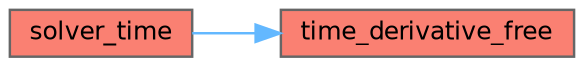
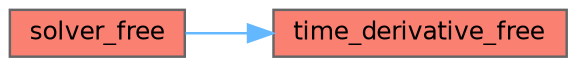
  digraph {
    rankdir=RL
    node [fillcolor=salmon fontname=Helvetica fontsize=10 shape=box style=filled]
    n1 [color=gray40 fontcolor=black height=0.2 label=time_derivative_free width=0.4]
-   n2 [color=grey40 height=0.2 label=solver_time width=0.4]
+   n2 [color=grey40 height=0.2 label=solver_free width=0.4]
    n1 -> n2 [color=steelblue1 dir=back fontname=Helvetica fontsize=10 labelfontname=Helvetica labelfontsize=10 style=solid]
  }
